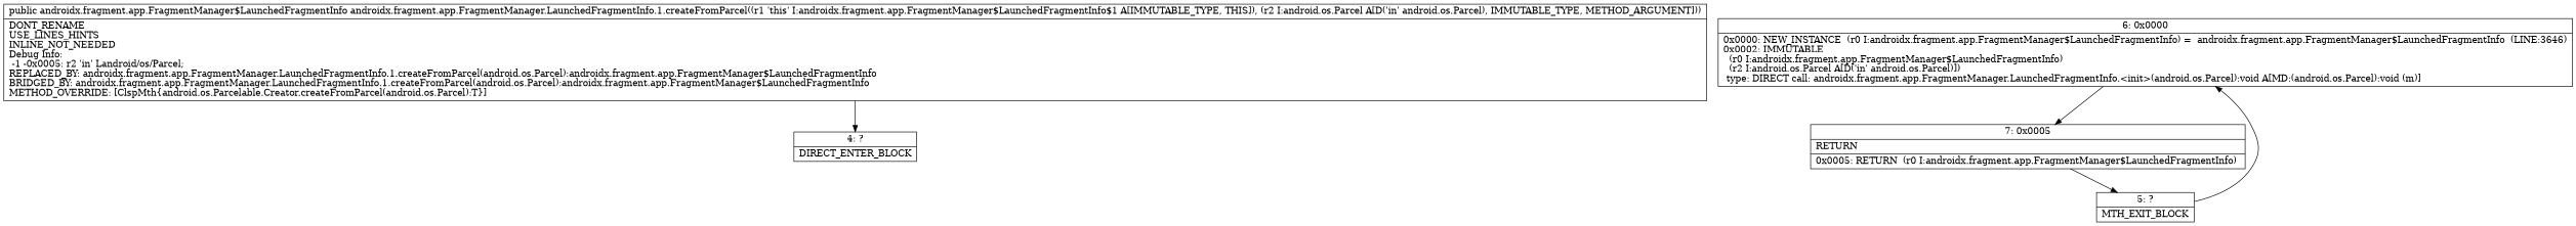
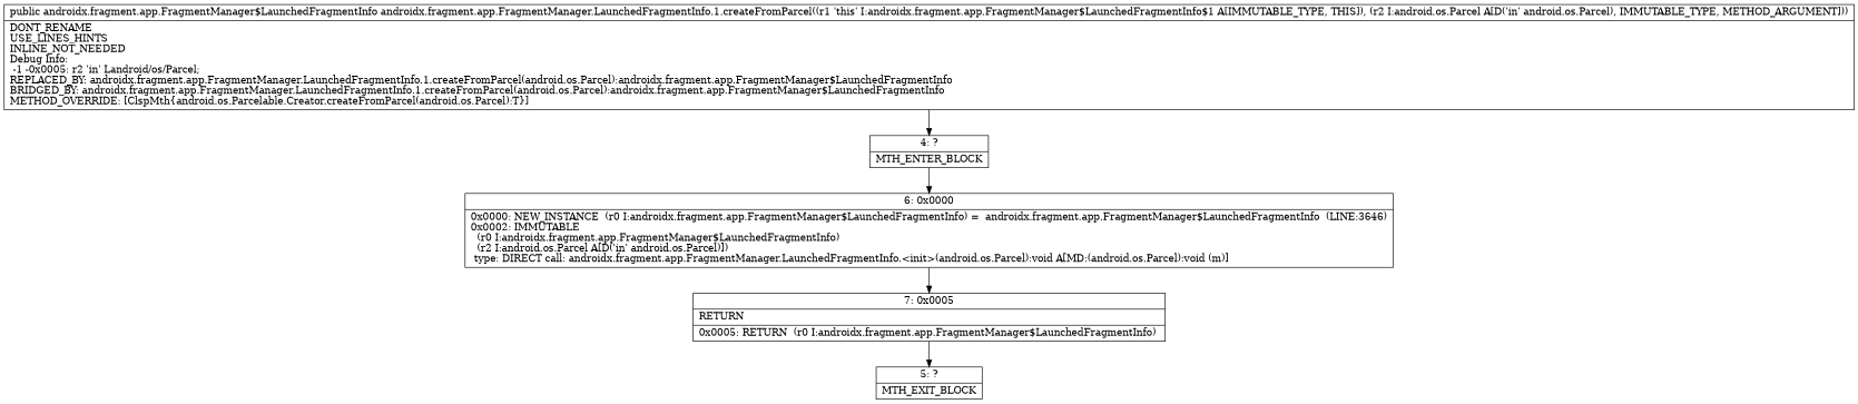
  digraph {
    node [shape=record]
-   n1 [label="{4\:\ ?|DIRECT_ENTER_BLOCK\l}"]
+   n1 [label="{4\:\ ?|MTH_ENTER_BLOCK\l}"]
    n2 [label="{6\:\ 0x0000|0x0000: NEW_INSTANCE  (r0 I:androidx.fragment.app.FragmentManager$LaunchedFragmentInfo) =  androidx.fragment.app.FragmentManager$LaunchedFragmentInfo  (LINE:3646)\l0x0002: IMMUTABLE  \l  (r0 I:androidx.fragment.app.FragmentManager$LaunchedFragmentInfo)\l  (r2 I:android.os.Parcel A[D('in' android.os.Parcel)])\l type: DIRECT call: androidx.fragment.app.FragmentManager.LaunchedFragmentInfo.\<init\>(android.os.Parcel):void A[MD:(android.os.Parcel):void (m)]\l}"]
    n3 [label="{7\:\ 0x0005|RETURN\l|0x0005: RETURN  (r0 I:androidx.fragment.app.FragmentManager$LaunchedFragmentInfo) \l}"]
    n4 [label="{5\:\ ?|MTH_EXIT_BLOCK\l}"]
    n5 [label="{public androidx.fragment.app.FragmentManager$LaunchedFragmentInfo androidx.fragment.app.FragmentManager.LaunchedFragmentInfo.1.createFromParcel((r1 'this' I:androidx.fragment.app.FragmentManager$LaunchedFragmentInfo$1 A[IMMUTABLE_TYPE, THIS]), (r2 I:android.os.Parcel A[D('in' android.os.Parcel), IMMUTABLE_TYPE, METHOD_ARGUMENT]))  | DONT_RENAME\lUSE_LINES_HINTS\lINLINE_NOT_NEEDED\lDebug Info:\l  \-1 \-0x0005: r2 'in' Landroid\/os\/Parcel;\lREPLACED_BY: androidx.fragment.app.FragmentManager.LaunchedFragmentInfo.1.createFromParcel(android.os.Parcel):androidx.fragment.app.FragmentManager$LaunchedFragmentInfo\lBRIDGED_BY: androidx.fragment.app.FragmentManager.LaunchedFragmentInfo.1.createFromParcel(android.os.Parcel):androidx.fragment.app.FragmentManager$LaunchedFragmentInfo\lMETHOD_OVERRIDE: [ClspMth\{android.os.Parcelable.Creator.createFromParcel(android.os.Parcel):T\}]\l}"]
-   n4 -> n2
+   n1 -> n2
    n2 -> n3
    n3 -> n4
    n5 -> n1
  }
